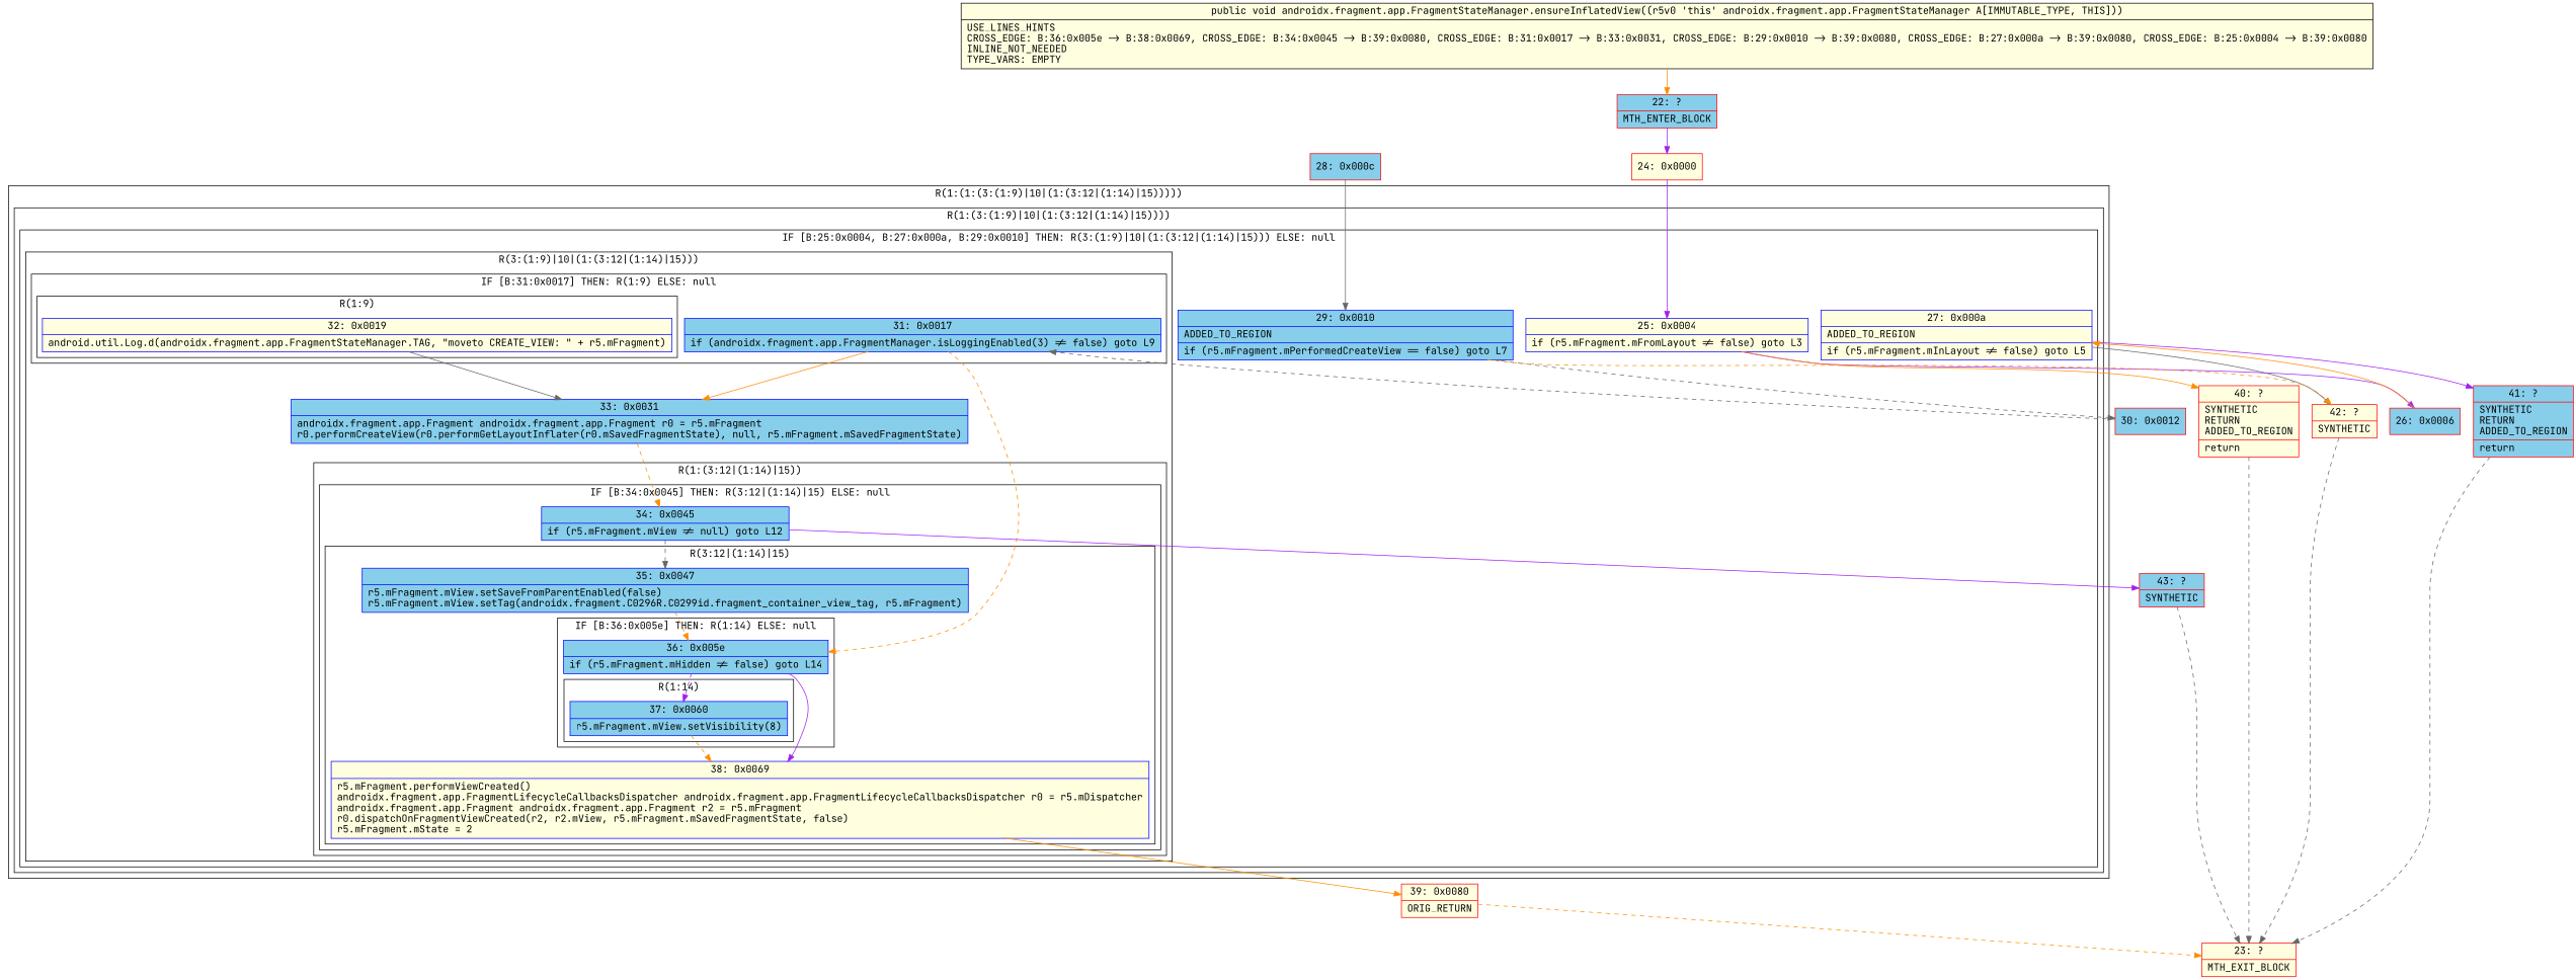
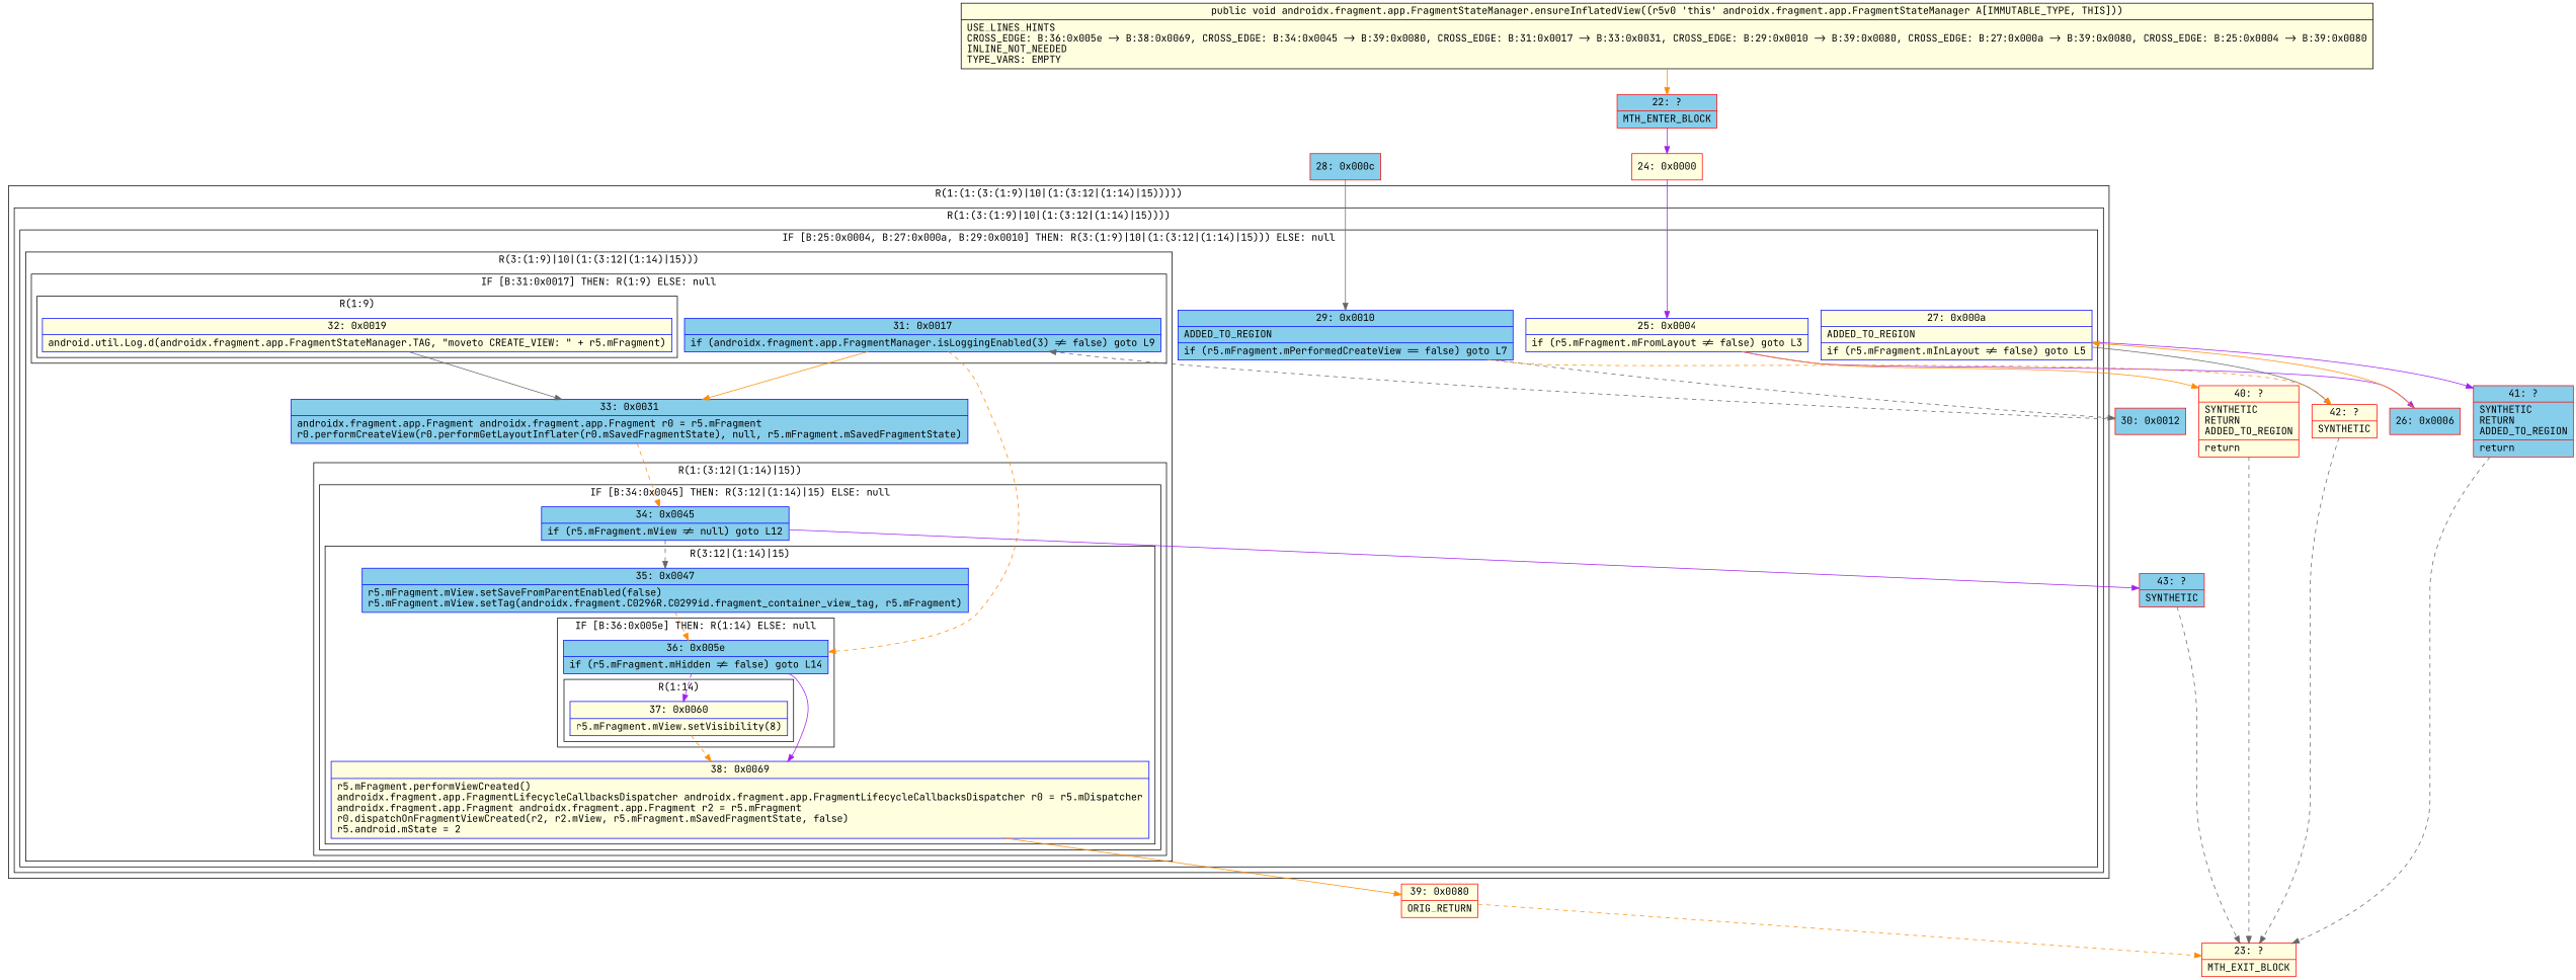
  digraph {
    fontname="JetBrains Mono"
    node [color=blue fillcolor=skyblue fontname="JetBrains Mono" shape=record style=filled]
    edge [color=darkorange fontname="JetBrains Mono" style=solid]
    n1 [fillcolor=lightyellow label="{32\:\ 0x0019|android.util.Log.d(androidx.fragment.app.FragmentStateManager.TAG, \"moveto CREATE_VIEW: \" + r5.mFragment)\l}"]
    n2 [label="{31\:\ 0x0017|if (androidx.fragment.app.FragmentManager.isLoggingEnabled(3) != false) goto L9\l}"]
-   n3 [label="{37\:\ 0x0060|r5.mFragment.mView.setVisibility(8)\l}"]
+   n3 [fillcolor=lightyellow label="{37\:\ 0x0060|r5.mFragment.mView.setVisibility(8)\l}"]
    n4 [label="{36\:\ 0x005e|if (r5.mFragment.mHidden != false) goto L14\l}"]
    n5 [label="{35\:\ 0x0047|r5.mFragment.mView.setSaveFromParentEnabled(false)\lr5.mFragment.mView.setTag(androidx.fragment.C0296R.C0299id.fragment_container_view_tag, r5.mFragment)\l}"]
-   n6 [fillcolor=lightyellow label="{38\:\ 0x0069|r5.mFragment.performViewCreated()\landroidx.fragment.app.FragmentLifecycleCallbacksDispatcher androidx.fragment.app.FragmentLifecycleCallbacksDispatcher r0 = r5.mDispatcher\landroidx.fragment.app.Fragment androidx.fragment.app.Fragment r2 = r5.mFragment\lr0.dispatchOnFragmentViewCreated(r2, r2.mView, r5.mFragment.mSavedFragmentState, false)\lr5.mFragment.mState = 2\l}"]
+   n6 [fillcolor=lightyellow label="{38\:\ 0x0069|r5.mFragment.performViewCreated()\landroidx.fragment.app.FragmentLifecycleCallbacksDispatcher androidx.fragment.app.FragmentLifecycleCallbacksDispatcher r0 = r5.mDispatcher\landroidx.fragment.app.Fragment androidx.fragment.app.Fragment r2 = r5.mFragment\lr0.dispatchOnFragmentViewCreated(r2, r2.mView, r5.mFragment.mSavedFragmentState, false)\lr5.android.mState = 2\l}"]
    n7 [label="{34\:\ 0x0045|if (r5.mFragment.mView != null) goto L12\l}"]
    n8 [label="{33\:\ 0x0031|androidx.fragment.app.Fragment androidx.fragment.app.Fragment r0 = r5.mFragment\lr0.performCreateView(r0.performGetLayoutInflater(r0.mSavedFragmentState), null, r5.mFragment.mSavedFragmentState)\l}"]
    n9 [fillcolor=lightyellow label="{25\:\ 0x0004|if (r5.mFragment.mFromLayout != false) goto L3\l}"]
    n10 [fillcolor=lightyellow label="{27\:\ 0x000a|ADDED_TO_REGION\l|if (r5.mFragment.mInLayout != false) goto L5\l}"]
    n11 [label="{29\:\ 0x0010|ADDED_TO_REGION\l|if (r5.mFragment.mPerformedCreateView == false) goto L7\l}"]
    n12 [color=red fillcolor=lightyellow label="{39\:\ 0x0080|ORIG_RETURN\l}"]
    n13 [color=red label="{43\:\ ?|SYNTHETIC\l}"]
    n14 [color=red label="{26\:\ 0x0006}"]
    n15 [color=red fillcolor=lightyellow label="{40\:\ ?|SYNTHETIC\lRETURN\lADDED_TO_REGION\l|return\l}"]
    n16 [color=red label="{41\:\ ?|SYNTHETIC\lRETURN\lADDED_TO_REGION\l|return\l}"]
    n17 [color=red fillcolor=lightyellow label="{42\:\ ?|SYNTHETIC\l}"]
    n18 [color=red label="{30\:\ 0x0012}"]
    n19 [color=red fillcolor=lightyellow label="{23\:\ ?|MTH_EXIT_BLOCK\l}"]
    n20 [color=red label="{28\:\ 0x000c}"]
    n21 [color=red label="{22\:\ ?|MTH_ENTER_BLOCK\l}"]
    n22 [color=red fillcolor=lightyellow label="{24\:\ 0x0000}"]
    n23 [fillcolor=lightyellow label="{public void androidx.fragment.app.FragmentStateManager.ensureInflatedView((r5v0 'this' androidx.fragment.app.FragmentStateManager A[IMMUTABLE_TYPE, THIS]))  | USE_LINES_HINTS\lCROSS_EDGE: B:36:0x005e \-\> B:38:0x0069, CROSS_EDGE: B:34:0x0045 \-\> B:39:0x0080, CROSS_EDGE: B:31:0x0017 \-\> B:33:0x0031, CROSS_EDGE: B:29:0x0010 \-\> B:39:0x0080, CROSS_EDGE: B:27:0x000a \-\> B:39:0x0080, CROSS_EDGE: B:25:0x0004 \-\> B:39:0x0080\lINLINE_NOT_NEEDED\lTYPE_VARS: EMPTY\l}" color=""]
    subgraph cluster_1 {
      label="R(1:(1:(3:(1:9)|10|(1:(3:12|(1:14)|15)))))"
      subgraph cluster_2 {
        label="R(1:(3:(1:9)|10|(1:(3:12|(1:14)|15))))"
        subgraph cluster_3 {
          label="IF [B:25:0x0004, B:27:0x000a, B:29:0x0010] THEN: R(3:(1:9)|10|(1:(3:12|(1:14)|15))) ELSE: null"
          n9
          n10
          n11
          subgraph cluster_4 {
            label="R(3:(1:9)|10|(1:(3:12|(1:14)|15)))"
            n8
            subgraph cluster_5 {
              label="IF [B:31:0x0017] THEN: R(1:9) ELSE: null"
              n2
              subgraph cluster_6 {
                label="R(1:9)"
                n1
              }
            }
            subgraph cluster_7 {
              label="R(1:(3:12|(1:14)|15))"
              subgraph cluster_8 {
                label="IF [B:34:0x0045] THEN: R(3:12|(1:14)|15) ELSE: null"
                n7
                subgraph cluster_9 {
                  label="R(3:12|(1:14)|15)"
                  n5
                  n6
                  subgraph cluster_10 {
                    label="IF [B:36:0x005e] THEN: R(1:14) ELSE: null"
                    n4
                    subgraph cluster_11 {
                      label="R(1:14)"
                      n3
                    }
                  }
                }
              }
            }
          }
        }
      }
    }
    n1 -> n8 [color=gray40]
    n2 -> n4 [style=dashed]
    n2 -> n8
    n3 -> n6 [style=dashed]
    n4 -> n3 [color=purple style=dashed]
    n4 -> n6 [color=purple]
    n5 -> n4 [style=dashed]
    n6 -> n12
    n7 -> n5 [color=gray40 style=dashed]
    n7 -> n13 [color=purple]
    n8 -> n7 [style=dashed]
    n9 -> n14 [color=purple]
    n9 -> n15
    n10 -> n16 [color=purple]
    n10 -> n17 [color=gray40]
    n11 -> n17 [style=dashed]
    n11 -> n18 [color=gray40 style=dashed]
    n12 -> n19 [style=dashed]
    n13 -> n19 [color=gray40 style=dashed]
    n14 -> n10
    n15 -> n19 [color=gray40 style=dashed]
    n16 -> n19 [color=gray40 style=dashed]
    n17 -> n19 [color=gray40 style=dashed]
    n18 -> n2 [color=gray40 style=dashed]
    n20 -> n11 [color=gray40]
    n21 -> n22 [color=purple]
    n22 -> n9 [color=purple]
    n23 -> n21
  }
